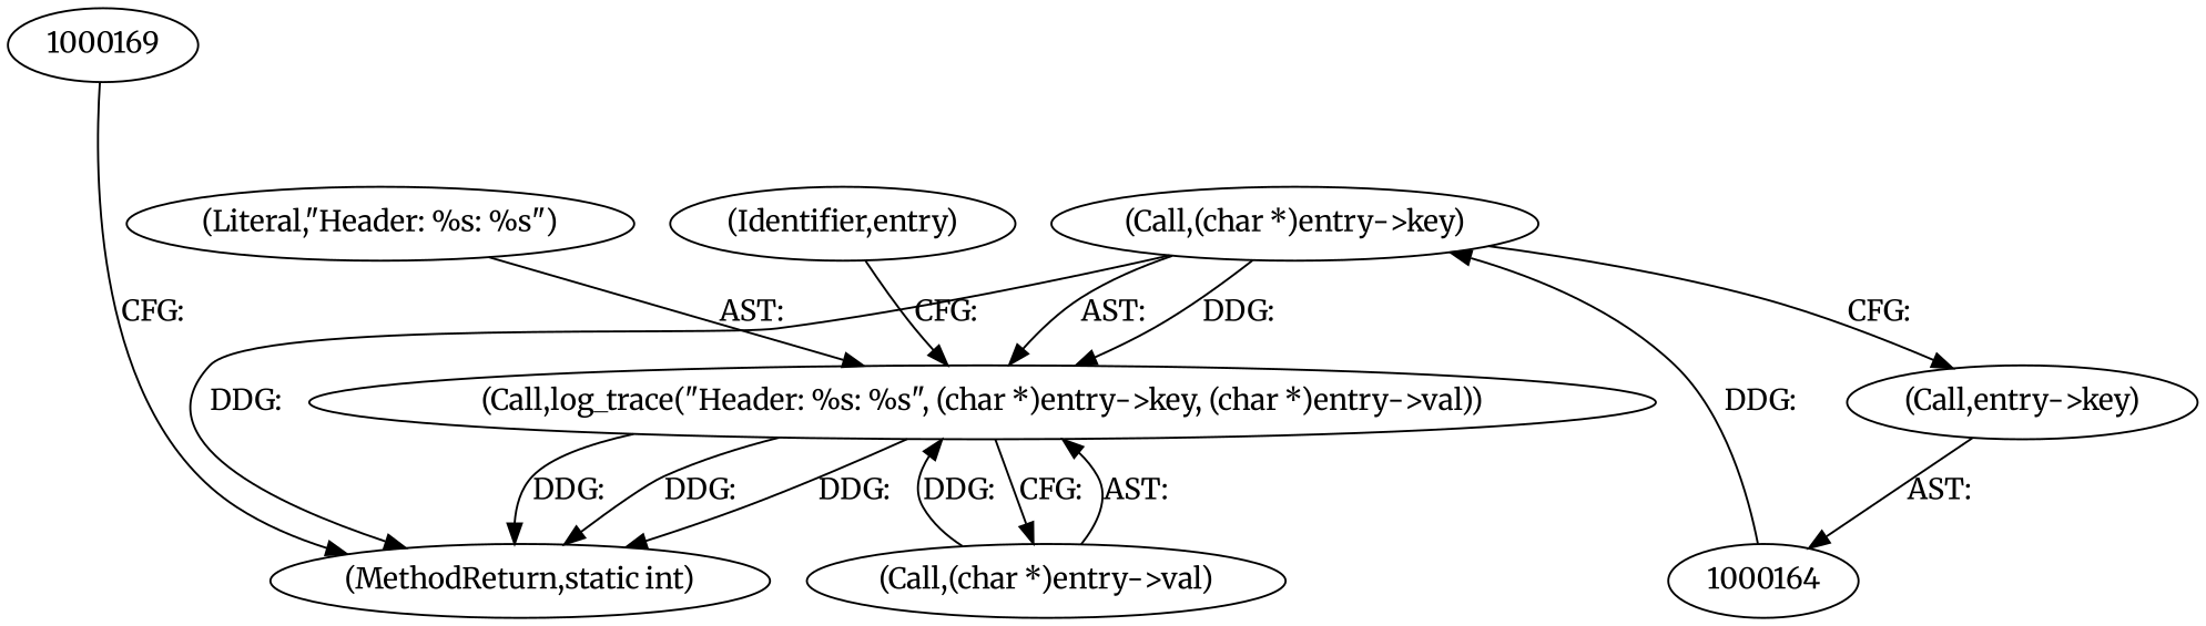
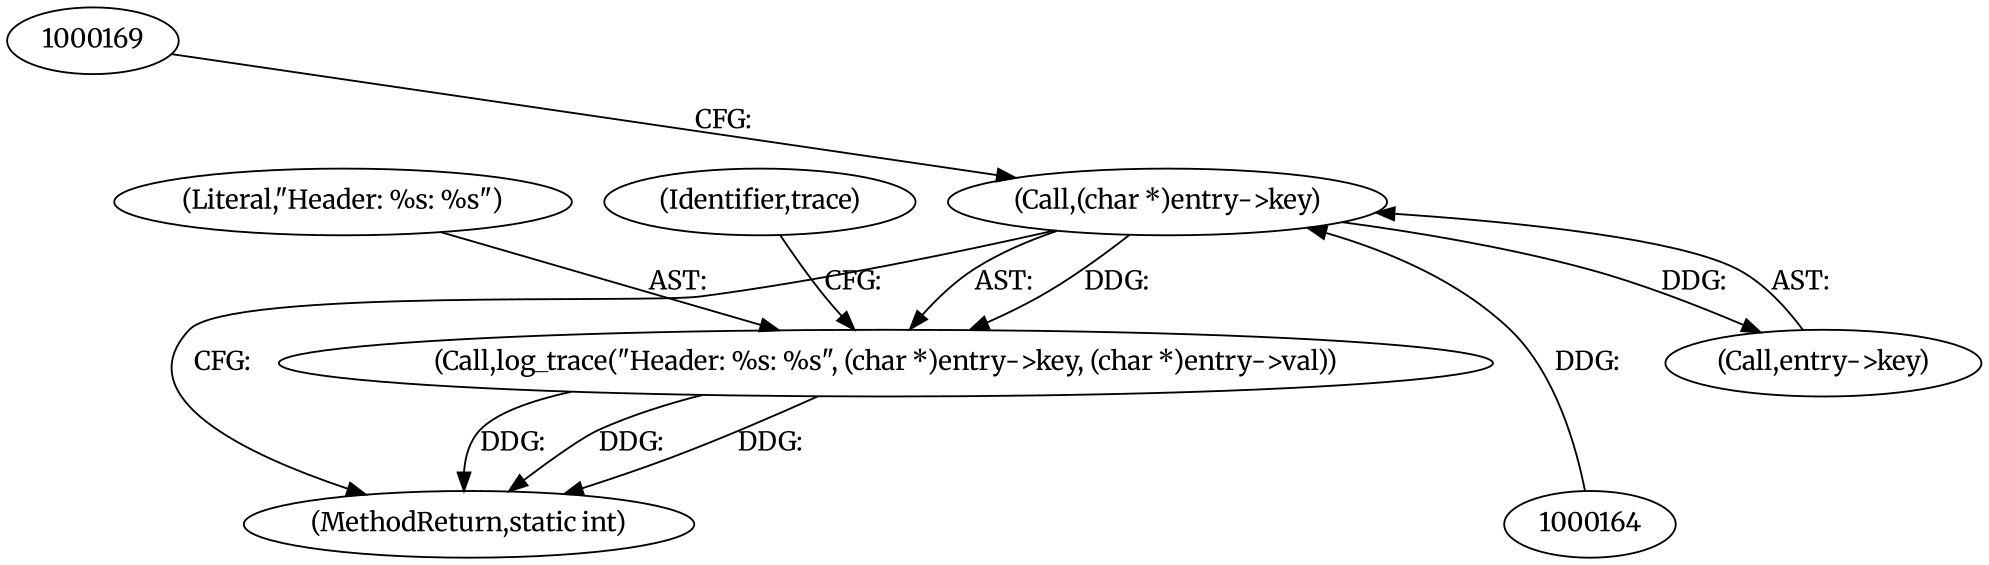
  digraph {
    fontname=Merriweather
    node [fontname=Merriweather]
    edge [fontname=Merriweather]
    n1 [label="(Call,(char *)entry->key)"]
    n2 [label="(Call,log_trace(\"Header: %s: %s\", (char *)entry->key, (char *)entry->val))"]
    n3 [label="(MethodReturn,static int)"]
    n4 [label="(Call,entry->key)"]
-   n5 [label="(Call,(char *)entry->val)"]
-   n6 [label="(Identifier,entry)"]
+   n6 [label="(Identifier,trace)"]
    n7 [label="(Literal,\"Header: %s: %s\")"]
    1000164
    1000169
    n1 -> n2 [label="AST: "]
    n1 -> n2 [label="DDG: "]
-   n1 -> n3 [label="DDG: "]
-   n1 -> n4 [label="CFG: "]
+   n1 -> n3 [label="CFG: "]
+   n1 -> n4 [label="DDG: "]
    n2 -> n3 [label="DDG: "]
    n2 -> n3 [label="DDG: "]
    n2 -> n3 [label="DDG: "]
-   n2 -> n5 [label="CFG: "]
-   n4 -> 1000164 [label="AST: "]
-   n5 -> n2 [label="AST: "]
-   n5 -> n2 [label="DDG: "]
+   n4 -> n1 [label="AST: "]
    n6 -> n2 [label="CFG: "]
    n7 -> n2 [label="AST: "]
    1000164 -> n1 [label="DDG: "]
-   1000169 -> n3 [label="CFG: "]
+   1000169 -> n1 [label="CFG: "]
  }
